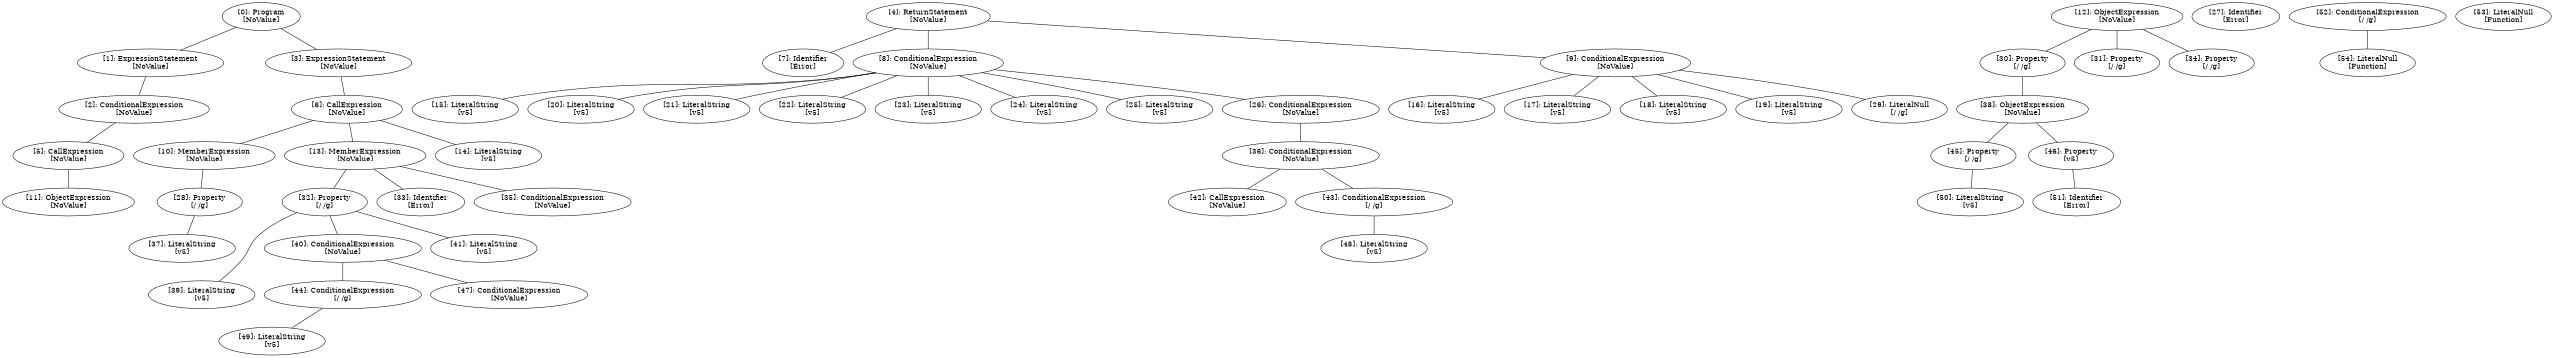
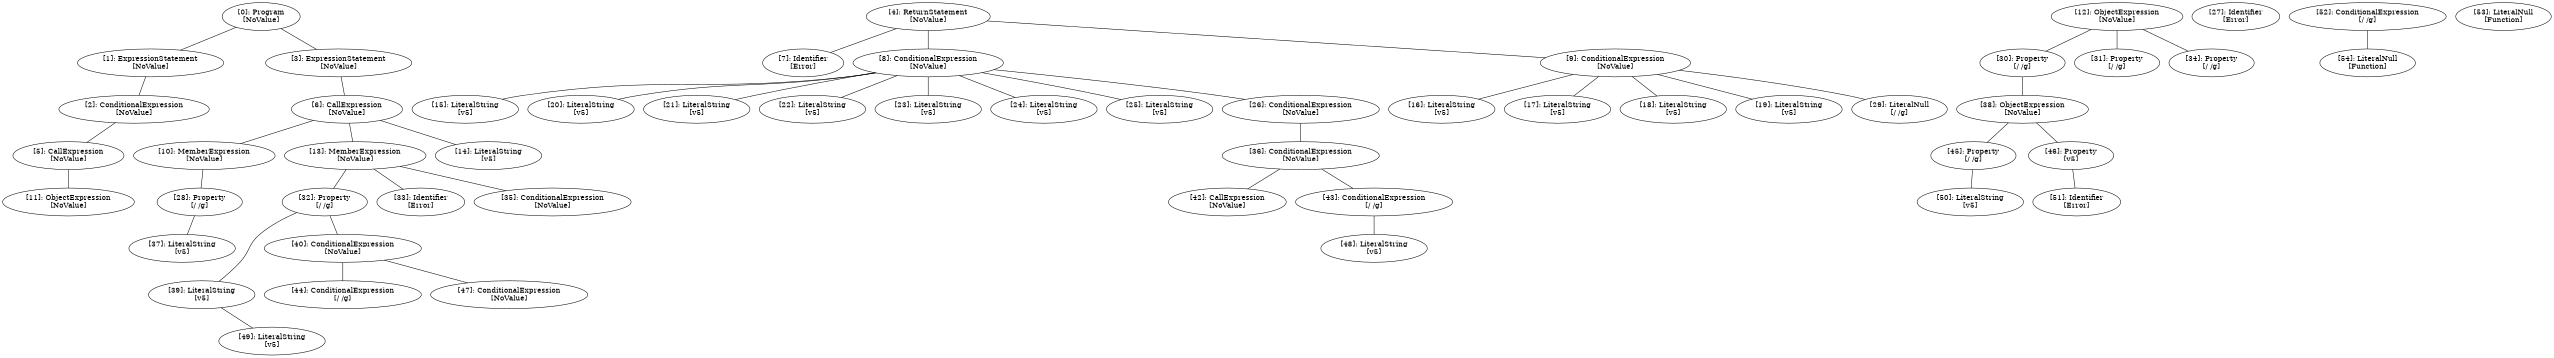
  graph {
    n1 [label="[0]: Program\n[NoValue]"]
    n2 [label="[1]: ExpressionStatement\n[NoValue]"]
    n3 [label="[3]: ExpressionStatement\n[NoValue]"]
    n4 [label="[2]: ConditionalExpression\n[NoValue]"]
    n5 [label="[6]: CallExpression\n[NoValue]"]
    n6 [label="[4]: ReturnStatement\n[NoValue]"]
    n7 [label="[7]: Identifier\n[Error]"]
    n8 [label="[8]: ConditionalExpression\n[NoValue]"]
    n9 [label="[9]: ConditionalExpression\n[NoValue]"]
    n10 [label="[5]: CallExpression\n[NoValue]"]
    n11 [label="[11]: ObjectExpression\n[NoValue]"]
    n12 [label="[10]: MemberExpression\n[NoValue]"]
    n13 [label="[13]: MemberExpression\n[NoValue]"]
    n14 [label="[14]: LiteralString\n[v5]"]
    n15 [label="[15]: LiteralString\n[v5]"]
    n16 [label="[20]: LiteralString\n[v5]"]
    n17 [label="[21]: LiteralString\n[v5]"]
    n18 [label="[22]: LiteralString\n[v5]"]
    n19 [label="[23]: LiteralString\n[v5]"]
    n20 [label="[24]: LiteralString\n[v5]"]
    n21 [label="[25]: LiteralString\n[v5]"]
    n22 [label="[26]: ConditionalExpression\n[NoValue]"]
    n23 [label="[16]: LiteralString\n[v5]"]
    n24 [label="[17]: LiteralString\n[v5]"]
    n25 [label="[18]: LiteralString\n[v5]"]
    n26 [label="[19]: LiteralString\n[v5]"]
    n27 [label="[29]: LiteralNull\n[/ /g]"]
    n28 [label="[28]: Property\n[/ /g]"]
    n29 [label="[12]: ObjectExpression\n[NoValue]"]
    n30 [label="[30]: Property\n[/ /g]"]
    n31 [label="[31]: Property\n[/ /g]"]
    n32 [label="[34]: Property\n[/ /g]"]
    n33 [label="[32]: Property\n[/ /g]"]
    n34 [label="[33]: Identifier\n[Error]"]
    n35 [label="[35]: ConditionalExpression\n[NoValue]"]
    n36 [label="[36]: ConditionalExpression\n[NoValue]"]
    n37 [label="[37]: LiteralString\n[v5]"]
    n38 [label="[38]: ObjectExpression\n[NoValue]"]
    n39 [label="[39]: LiteralString\n[v5]"]
    n40 [label="[40]: ConditionalExpression\n[NoValue]"]
-   n41 [label="[41]: LiteralString\n[v5]"]
    n42 [label="[42]: CallExpression\n[NoValue]"]
    n43 [label="[43]: ConditionalExpression\n[/ /g]"]
    n44 [label="[27]: Identifier\n[Error]"]
    n45 [label="[45]: Property\n[/ /g]"]
    n46 [label="[46]: Property\n[v5]"]
    n47 [label="[44]: ConditionalExpression\n[/ /g]"]
    n48 [label="[47]: ConditionalExpression\n[NoValue]"]
    n49 [label="[48]: LiteralString\n[v5]"]
    n50 [label="[50]: LiteralString\n[v5]"]
    n51 [label="[51]: Identifier\n[Error]"]
    n52 [label="[49]: LiteralString\n[v5]"]
    n53 [label="[52]: ConditionalExpression\n[/ /g]"]
    n54 [label="[54]: LiteralNull\n[Function]"]
    n55 [label="[53]: LiteralNull\n[Function]"]
    n1 -- n2
    n1 -- n3
    n2 -- n4
    n3 -- n5
    n4 -- n10
    n5 -- n12
    n5 -- n13
    n5 -- n14
    n6 -- n7
    n6 -- n8
    n6 -- n9
    n8 -- n15
    n8 -- n16
    n8 -- n17
    n8 -- n18
    n8 -- n19
    n8 -- n20
    n8 -- n21
    n8 -- n22
    n9 -- n23
    n9 -- n24
    n9 -- n25
    n9 -- n26
    n9 -- n27
    n10 -- n11
    n12 -- n28
    n13 -- n33
    n13 -- n34
    n13 -- n35
    n22 -- n36
    n28 -- n37
    n29 -- n30
    n29 -- n31
    n29 -- n32
    n30 -- n38
    n33 -- n39
    n33 -- n40
-   n33 -- n41
    n36 -- n42
    n36 -- n43
    n38 -- n45
    n38 -- n46
    n40 -- n47
    n40 -- n48
    n43 -- n49
    n45 -- n50
    n46 -- n51
-   n47 -- n52
+   n39 -- n52
    n53 -- n54
  }
